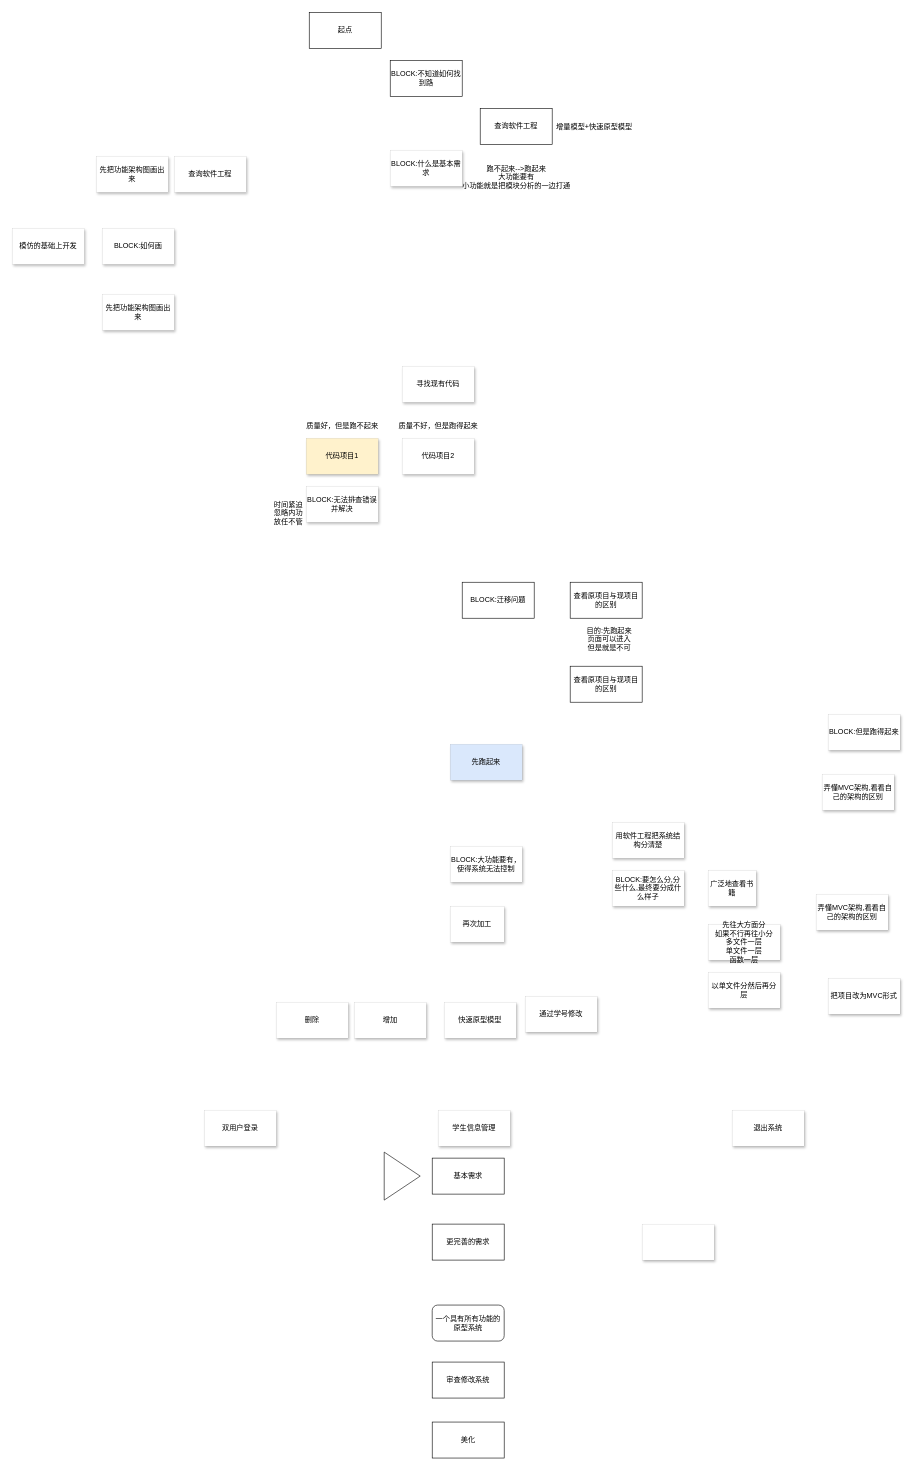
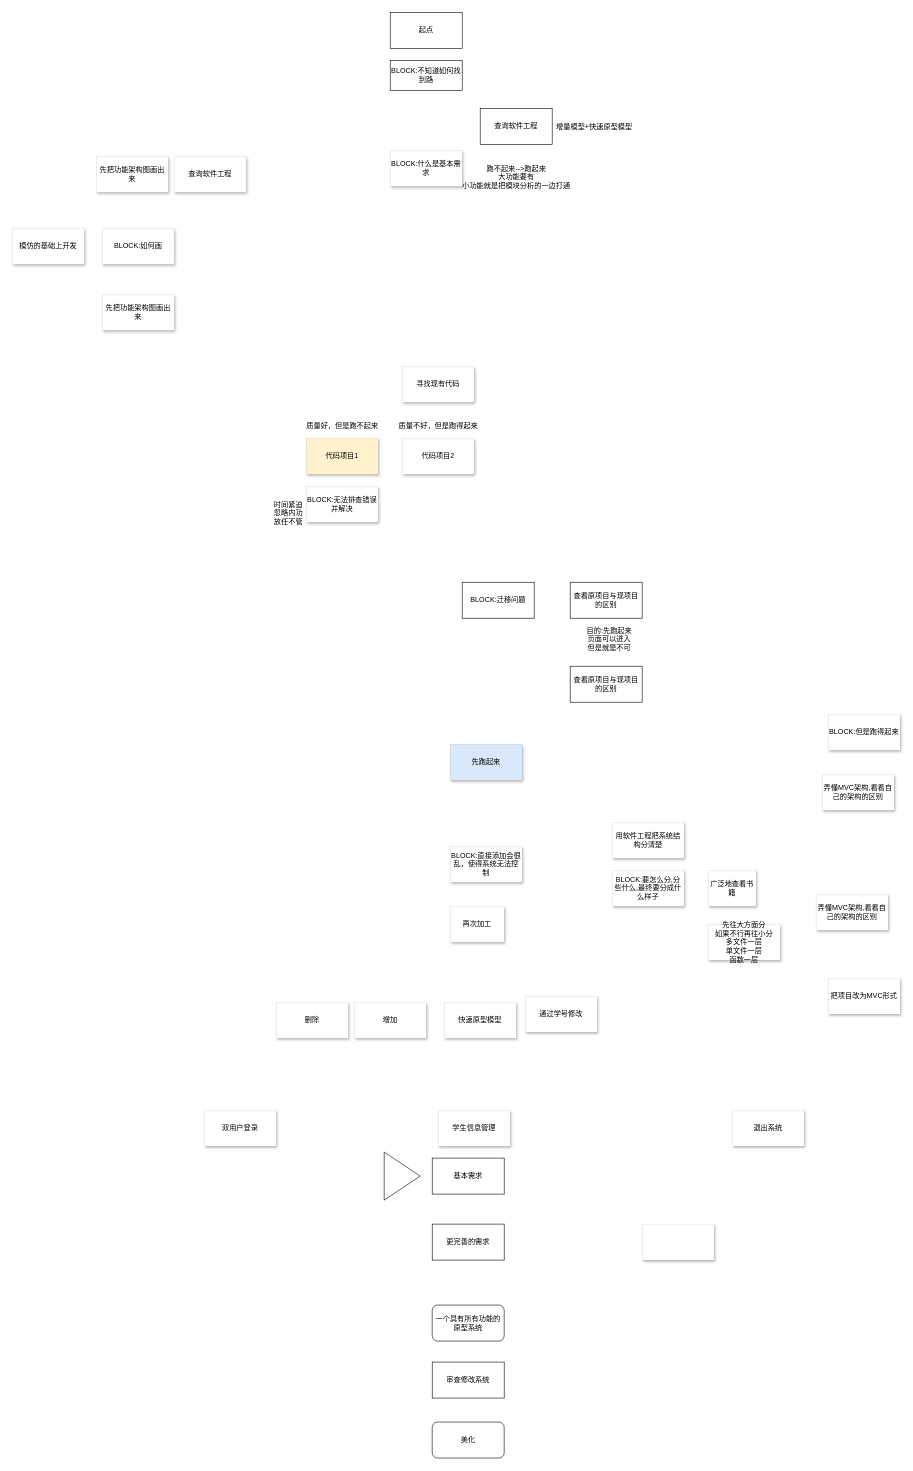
  <mxCell id="0" />
  <mxCell id="1" parent="0" />
- <mxCell id="2" value="BLOCK:不知道如何找到路" style="whiteSpace=wrap;html=1;" parent="1" vertex="1"><mxGeometry x="650" y="100" width="120" height="60" as="geometry" /></mxCell>
+ <mxCell id="2" value="BLOCK:不知道如何找到路" style="whiteSpace=wrap;html=1;" parent="1" vertex="1"><mxGeometry x="650" y="100" width="120" height="50" as="geometry" /></mxCell>
  <mxCell id="3" value="查询软件工程" style="whiteSpace=wrap;html=1;" parent="1" vertex="1"><mxGeometry x="800" y="180" width="120" height="60" as="geometry" /></mxCell>
- <mxCell id="4" value="起点" style="whiteSpace=wrap;html=1;" parent="1" vertex="1"><mxGeometry x="515" y="20" width="120" height="60" as="geometry" /></mxCell>
+ <mxCell id="4" value="起点" style="whiteSpace=wrap;html=1;" parent="1" vertex="1"><mxGeometry x="650" y="20" width="120" height="60" as="geometry" /></mxCell>
  <mxCell id="5" value="基本需求" style="whiteSpace=wrap;html=1;" parent="1" vertex="1"><mxGeometry x="720" y="1930" width="120" height="60" as="geometry" /></mxCell>
  <mxCell id="6" value="一个具有所有功能的原型系统" style="whiteSpace=wrap;html=1;rounded=1;" parent="1" vertex="1"><mxGeometry x="720" y="2175" width="120" height="60" as="geometry" /></mxCell>
- <mxCell id="7" value="美化" style="whiteSpace=wrap;html=1;" parent="1" vertex="1"><mxGeometry x="720" y="2370" width="120" height="60" as="geometry" /></mxCell>
+ <mxCell id="7" value="美化" style="whiteSpace=wrap;html=1;rounded=1;" parent="1" vertex="1"><mxGeometry x="720" y="2370" width="120" height="60" as="geometry" /></mxCell>
  <mxCell id="8" value="&lt;font color=&quot;#000000&quot;&gt;增量模型+快速原型模型&lt;br&gt;&lt;br&gt;&lt;br&gt;&lt;/font&gt;" style="text;html=1;align=center;verticalAlign=middle;resizable=0;points=[];autosize=1;strokeColor=none;" parent="1" vertex="1"><mxGeometry x="920" y="200" width="140" height="50" as="geometry" /></mxCell>
  <mxCell id="9" value="审查修改系统" style="whiteSpace=wrap;html=1;" parent="1" vertex="1"><mxGeometry x="720" y="2270" width="120" height="60" as="geometry" /></mxCell>
  <mxCell id="10" value="更完善的需求" style="whiteSpace=wrap;html=1;" parent="1" vertex="1"><mxGeometry x="720" y="2040" width="120" height="60" as="geometry" /></mxCell>
  <mxCell id="11" value="BLOCK:什么是基本需求" style="whiteSpace=wrap;html=1;shadow=1;strokeWidth=0;" parent="1" vertex="1"><mxGeometry x="650" y="250" width="120" height="60" as="geometry" /></mxCell>
  <mxCell id="12" value="查询软件工程" style="whiteSpace=wrap;html=1;shadow=1;strokeWidth=0;" parent="1" vertex="1"><mxGeometry x="290" y="260" width="120" height="60" as="geometry" /></mxCell>
  <mxCell id="13" value="先把功能架构图画出来" style="whiteSpace=wrap;html=1;shadow=1;strokeWidth=0;" parent="1" vertex="1"><mxGeometry x="160" y="260" width="120" height="60" as="geometry" /></mxCell>
  <mxCell id="14" value="BLOCK:如何画" style="whiteSpace=wrap;html=1;shadow=1;strokeWidth=0;" parent="1" vertex="1"><mxGeometry x="170" y="380" width="120" height="60" as="geometry" /></mxCell>
  <mxCell id="15" value="模仿的基础上开发" style="whiteSpace=wrap;html=1;shadow=1;strokeWidth=0;" parent="1" vertex="1"><mxGeometry x="20" y="380" width="120" height="60" as="geometry" /></mxCell>
  <mxCell id="16" value="先把功能架构图画出来" style="whiteSpace=wrap;html=1;shadow=1;strokeWidth=0;" parent="1" vertex="1"><mxGeometry x="170" y="490" width="120" height="60" as="geometry" /></mxCell>
  <mxCell id="17" value="&lt;font color=&quot;#000000&quot;&gt;跑不起来--&amp;gt;跑起来&lt;br&gt;大功能要有&lt;br&gt;小功能就是把模块分析的一边打通&lt;br&gt;&lt;/font&gt;" style="text;html=1;align=center;verticalAlign=middle;resizable=0;points=[];autosize=1;strokeColor=none;" parent="1" vertex="1"><mxGeometry x="760" y="270" width="200" height="50" as="geometry" /></mxCell>
  <mxCell id="18" value="学生信息管理" style="whiteSpace=wrap;html=1;shadow=1;strokeWidth=0;" parent="1" vertex="1"><mxGeometry x="730" y="1850" width="120" height="60" as="geometry" /></mxCell>
  <mxCell id="19" value="双用户登录" style="whiteSpace=wrap;html=1;shadow=1;strokeWidth=0;" parent="1" vertex="1"><mxGeometry x="340" y="1850" width="120" height="60" as="geometry" /></mxCell>
  <mxCell id="20" value="" style="whiteSpace=wrap;html=1;shadow=1;strokeWidth=0;" parent="1" vertex="1"><mxGeometry x="1070" y="2040" width="120" height="60" as="geometry" /></mxCell>
  <mxCell id="21" value="退出系统" style="whiteSpace=wrap;html=1;shadow=1;strokeWidth=0;" parent="1" vertex="1"><mxGeometry x="1220" y="1850" width="120" height="60" as="geometry" /></mxCell>
  <mxCell id="22" value="再次加工" style="whiteSpace=wrap;html=1;shadow=1;strokeWidth=0;" parent="1" vertex="1"><mxGeometry x="750" y="1510" width="90" height="60" as="geometry" /></mxCell>
  <mxCell id="23" value="寻找现有代码" style="whiteSpace=wrap;html=1;shadow=1;strokeWidth=0;" parent="1" vertex="1"><mxGeometry x="670" y="610" width="120" height="60" as="geometry" /></mxCell>
  <mxCell id="24" value="增加" style="whiteSpace=wrap;html=1;shadow=1;strokeWidth=0;" parent="1" vertex="1"><mxGeometry x="590" y="1670" width="120" height="60" as="geometry" /></mxCell>
  <mxCell id="25" value="快速原型模型" style="whiteSpace=wrap;html=1;shadow=1;strokeWidth=0;" parent="1" vertex="1"><mxGeometry x="740" y="1670" width="120" height="60" as="geometry" /></mxCell>
  <mxCell id="26" value="通过学号修改" style="whiteSpace=wrap;html=1;shadow=1;strokeWidth=0;" parent="1" vertex="1"><mxGeometry x="875" y="1660" width="120" height="60" as="geometry" /></mxCell>
  <mxCell id="27" value="先跑起来" style="whiteSpace=wrap;html=1;shadow=1;strokeWidth=0;fillColor=#dae8fc;" parent="1" vertex="1"><mxGeometry x="750" y="1240" width="120" height="60" as="geometry" /></mxCell>
  <mxCell id="28" value="BLOCK:无法排查错误并解决" style="whiteSpace=wrap;html=1;shadow=1;strokeWidth=0;" parent="1" vertex="1"><mxGeometry x="510" y="810" width="120" height="60" as="geometry" /></mxCell>
  <mxCell id="29" value="代码项目1" style="whiteSpace=wrap;html=1;shadow=1;strokeWidth=0;fillColor=#fff2cc;" parent="1" vertex="1"><mxGeometry x="510" y="730" width="120" height="60" as="geometry" /></mxCell>
  <mxCell id="30" value="代码项目2" style="whiteSpace=wrap;html=1;shadow=1;strokeWidth=0;" parent="1" vertex="1"><mxGeometry x="670" y="730" width="120" height="60" as="geometry" /></mxCell>
  <mxCell id="31" value="&lt;font color=&quot;#000000&quot;&gt;质量好，但是跑不起来&lt;/font&gt;" style="text;html=1;align=center;verticalAlign=middle;resizable=0;points=[];autosize=1;strokeColor=none;" parent="1" vertex="1"><mxGeometry x="500" y="700" width="140" height="20" as="geometry" /></mxCell>
  <mxCell id="32" value="&lt;font color=&quot;#000000&quot;&gt;质量不好，但是跑得起来&lt;/font&gt;" style="text;html=1;align=center;verticalAlign=middle;resizable=0;points=[];autosize=1;strokeColor=none;" parent="1" vertex="1"><mxGeometry x="655" y="700" width="150" height="20" as="geometry" /></mxCell>
  <mxCell id="33" value="&lt;font color=&quot;#000000&quot;&gt;时间紧迫&lt;br&gt;忽略内功&lt;br&gt;放任不管&lt;br&gt;&lt;/font&gt;" style="text;html=1;align=center;verticalAlign=middle;resizable=0;points=[];autosize=1;strokeColor=none;" parent="1" vertex="1"><mxGeometry x="450" y="830" width="60" height="50" as="geometry" /></mxCell>
  <mxCell id="34" value="BLOCK:迁移问题" style="whiteSpace=wrap;html=1;" parent="1" vertex="1"><mxGeometry x="770" y="970" width="120" height="60" as="geometry" /></mxCell>
  <mxCell id="35" value="查看原项目与现项目的区别" style="whiteSpace=wrap;html=1;" parent="1" vertex="1"><mxGeometry x="950" y="970" width="120" height="60" as="geometry" /></mxCell>
  <mxCell id="36" value="目的:先跑起来&lt;br&gt;页面可以进入&lt;br&gt;但是就是不可" style="text;html=1;align=center;verticalAlign=middle;resizable=0;points=[];autosize=1;strokeColor=none;fontColor=#000000;" parent="1" vertex="1"><mxGeometry x="950" y="1040" width="130" height="50" as="geometry" /></mxCell>
  <mxCell id="37" value="查看原项目与现项目的区别" style="whiteSpace=wrap;html=1;" parent="1" vertex="1"><mxGeometry x="950" y="1110" width="120" height="60" as="geometry" /></mxCell>
- <mxCell id="38" value="BLOCK:大功能要有，使得系统无法控制" style="whiteSpace=wrap;html=1;shadow=1;strokeWidth=0;" parent="1" vertex="1"><mxGeometry x="750" y="1410" width="120" height="60" as="geometry" /></mxCell>
+ <mxCell id="38" value="BLOCK:直接添加会很乱，使得系统无法控制" style="whiteSpace=wrap;html=1;shadow=1;strokeWidth=0;" parent="1" vertex="1"><mxGeometry x="750" y="1410" width="120" height="60" as="geometry" /></mxCell>
  <mxCell id="39" value="用软件工程把系统结构分清楚" style="whiteSpace=wrap;html=1;shadow=1;strokeWidth=0;" parent="1" vertex="1"><mxGeometry x="1020" y="1370" width="120" height="60" as="geometry" /></mxCell>
  <mxCell id="40" value="BLOCK:要怎么分,分些什么,最终要分成什么样子" style="whiteSpace=wrap;html=1;shadow=1;strokeWidth=0;" parent="1" vertex="1"><mxGeometry x="1020" y="1450" width="120" height="60" as="geometry" /></mxCell>
  <mxCell id="41" value="广泛地查看书籍" style="whiteSpace=wrap;html=1;shadow=1;strokeWidth=0;" parent="1" vertex="1"><mxGeometry x="1180" y="1450" width="80" height="60" as="geometry" /></mxCell>
  <mxCell id="42" value="先往大方面分&lt;br&gt;如果不行再往小分&lt;br&gt;多文件一层&lt;br&gt;单文件一层&lt;br&gt;函数一层" style="whiteSpace=wrap;html=1;shadow=1;strokeWidth=0;" parent="1" vertex="1"><mxGeometry x="1180" y="1540" width="120" height="60" as="geometry" /></mxCell>
- <mxCell id="43" value="以单文件分然后再分层" style="whiteSpace=wrap;html=1;shadow=1;strokeWidth=0;" parent="1" vertex="1"><mxGeometry x="1180" y="1620" width="120" height="60" as="geometry" /></mxCell>
  <mxCell id="44" value="把项目改为MVC形式" style="whiteSpace=wrap;html=1;shadow=1;strokeWidth=0;" parent="1" vertex="1"><mxGeometry x="1380" y="1630" width="120" height="60" as="geometry" /></mxCell>
  <mxCell id="45" value="弄懂MVC架构,看看自己的架构的区别" style="whiteSpace=wrap;html=1;shadow=1;strokeWidth=0;" parent="1" vertex="1"><mxGeometry x="1370" y="1290" width="120" height="60" as="geometry" /></mxCell>
  <mxCell id="46" value="BLOCK:但是跑得起来&lt;br&gt;" style="whiteSpace=wrap;html=1;shadow=1;strokeWidth=0;" parent="1" vertex="1"><mxGeometry x="1380" y="1190" width="120" height="60" as="geometry" /></mxCell>
  <mxCell id="47" value="" style="triangle;whiteSpace=wrap;html=1;fontColor=#000000;" parent="1" vertex="1"><mxGeometry x="640" y="1920" width="60" height="80" as="geometry" /></mxCell>
  <mxCell id="48" value="弄懂MVC架构,看看自己的架构的区别" style="whiteSpace=wrap;html=1;shadow=1;strokeWidth=0;" parent="1" vertex="1"><mxGeometry x="1360" y="1490" width="120" height="60" as="geometry" /></mxCell>
  <mxCell id="49" value="删除" style="whiteSpace=wrap;html=1;shadow=1;strokeWidth=0;" parent="1" vertex="1"><mxGeometry x="460" y="1670" width="120" height="60" as="geometry" /></mxCell>
